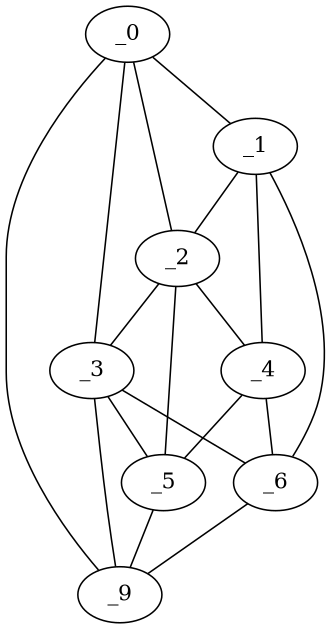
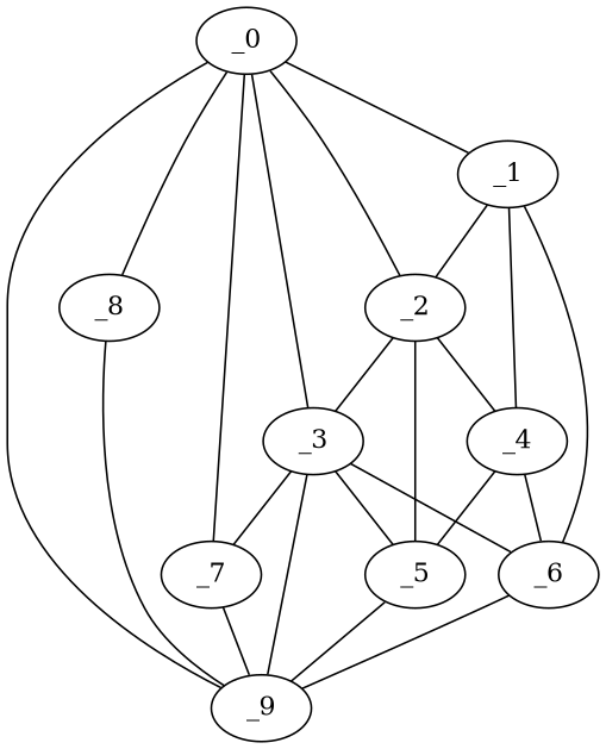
  graph {
    node [x=101]
    edge [valence=2]
    _0 [x=22 y=15]
    _1 [y=61]
    _2 [y=83]
    _3 [y=89]
+   _7 [x=105 y=114]
+   _8 [x=107 y=16]
    _9 [x=107 y=43]
    _4 [x=102 y=78]
    _6 [x=105 y=54]
    _5 [x=104 y=95]
    _0 -- _1
    _0 -- _2
    _0 -- _3 [valence=1]
+   _0 -- _7 [valence=1]
+   _0 -- _8 [valence=1]
    _0 -- _9
    _1 -- _2 [valence=1]
    _1 -- _4
    _1 -- _6
    _2 -- _3
    _2 -- _4
    _2 -- _5
+   _3 -- _7
    _3 -- _9
    _3 -- _6
    _3 -- _5 [valence=1]
+   _7 -- _9 [valence=1]
+   _8 -- _9 [valence=1]
    _4 -- _6
    _4 -- _5
    _6 -- _9
    _5 -- _9 [valence=1]
  }
